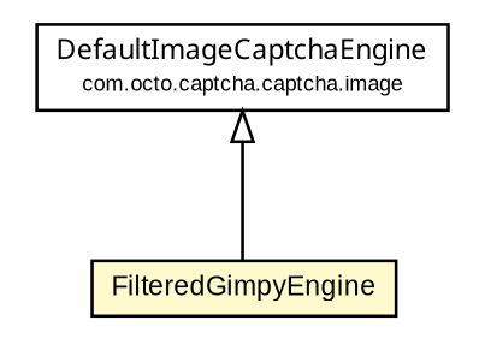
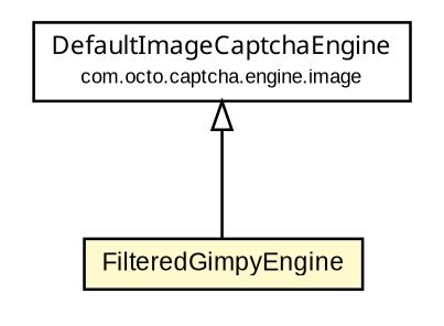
  digraph {
    node [fontcolor=black fontname=arial fontsize=9.0 shape=plaintext]
-   n1 [label=<<table border="0" cellborder="1" cellspacing="0" cellpadding="2" port="p" href="../DefaultImageCaptchaEngine.html"> 		<tr><td><table border="0" cellspacing="0" cellpadding="1"> 			<tr><td><font face="ariali"> DefaultImageCaptchaEngine </font></td></tr> 			<tr><td><font point-size="7.0"> com.octo.captcha.captcha.image </font></td></tr> 		</table></td></tr> 		</table>>]
+   n1 [label=<<table border="0" cellborder="1" cellspacing="0" cellpadding="2" port="p" href="../DefaultImageCaptchaEngine.html"> 		<tr><td><table border="0" cellspacing="0" cellpadding="1"> 			<tr><td><font face="ariali"> DefaultImageCaptchaEngine </font></td></tr> 			<tr><td><font point-size="7.0"> com.octo.captcha.engine.image </font></td></tr> 		</table></td></tr> 		</table>>]
    n2 [label=<<table border="0" cellborder="1" cellspacing="0" cellpadding="2" port="p" bgcolor="lemonChiffon" href="./FilteredGimpyEngine.html"> 		<tr><td><table border="0" cellspacing="0" cellpadding="1"> 			<tr><td> FilteredGimpyEngine </td></tr> 		</table></td></tr> 		</table>>]
    n1 -> n2 [arrowtail=empty dir=back fontname=arial fontsize=10 headport=p labelfontname=arial labelfontsize=10 tailport=p]
  }
